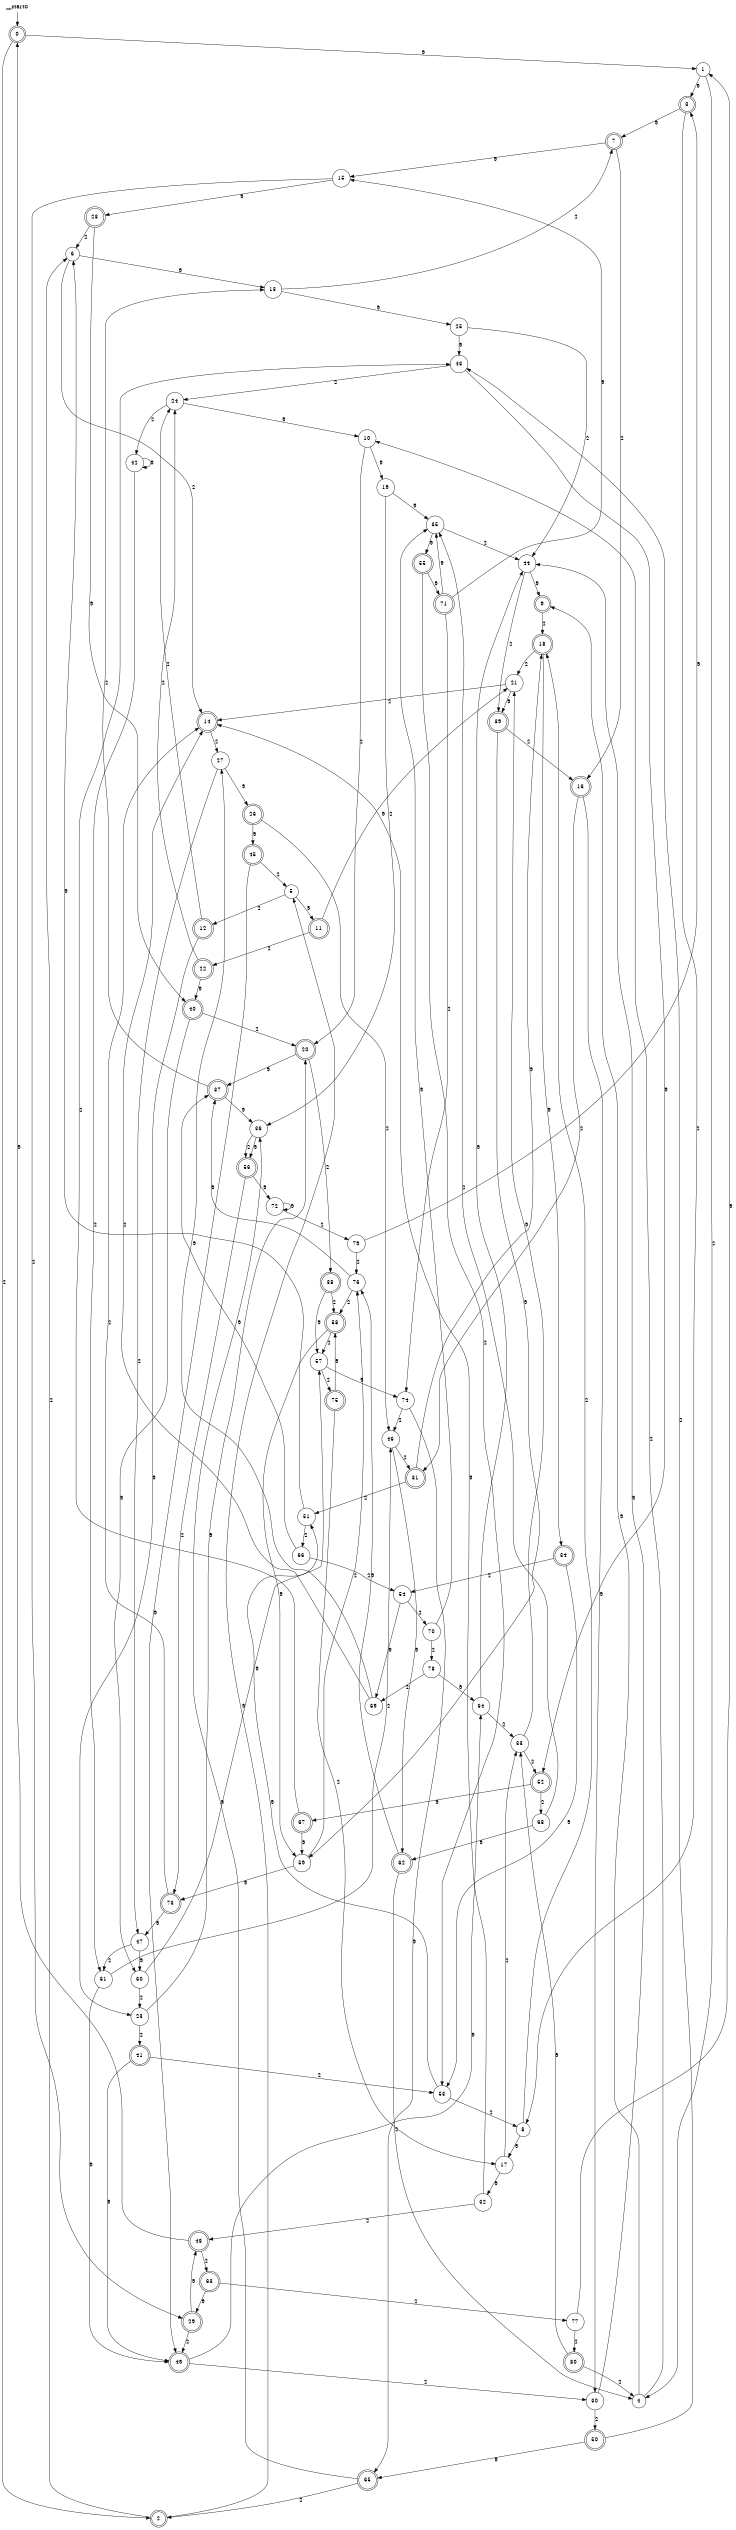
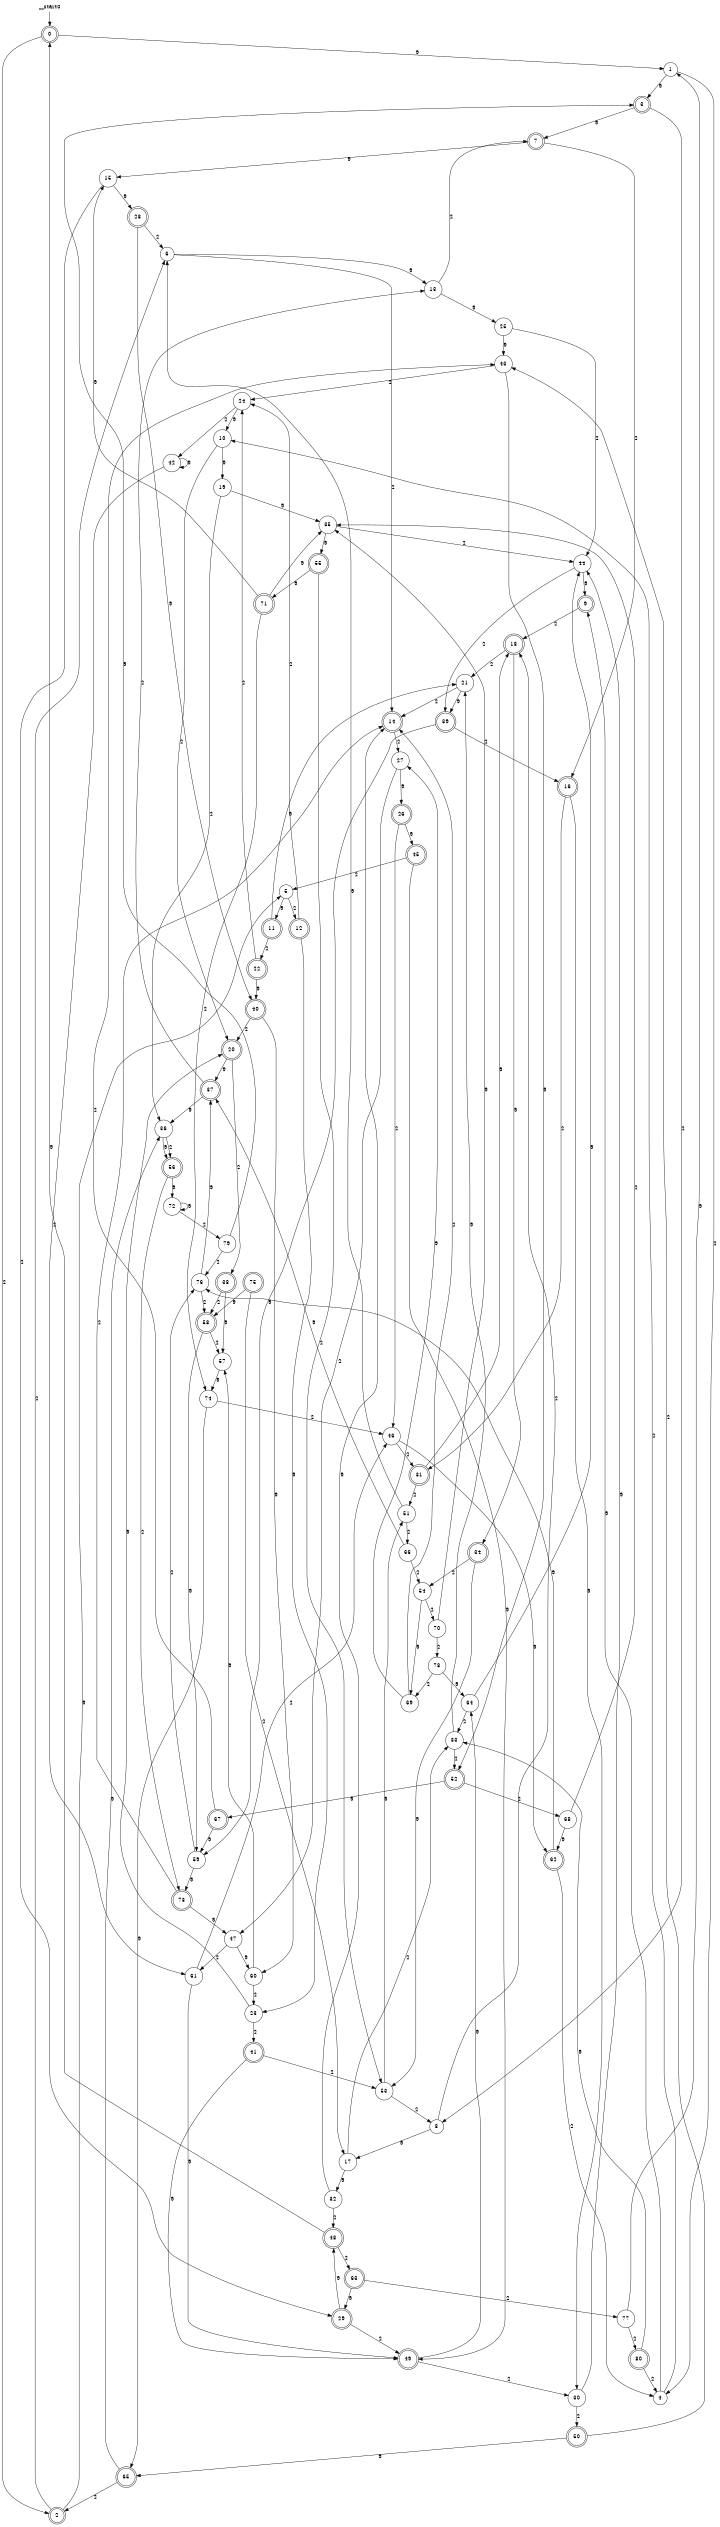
  digraph {
    node [shape=circle]
    n1 [label=0 shape=doublecircle]
    n2 [label=1]
    n3 [label=2 shape=doublecircle]
    n4 [label=3 shape=doublecircle]
    n5 [label=4]
    n6 [label=5]
    n7 [label=6]
    n8 [label=7 shape=doublecircle]
    n9 [label=8]
    n10 [label=9 shape=doublecircle]
    n11 [label=10]
    n12 [label=11 shape=doublecircle]
    n13 [label=12 shape=doublecircle]
    n14 [label=13]
    n15 [label=14 shape=doublecircle]
    n16 [label=15]
    n17 [label=16 shape=doublecircle]
    n18 [label=17]
    n19 [label=18 shape=doublecircle]
    n20 [label=19]
    n21 [label=20 shape=doublecircle]
    n22 [label=21]
    n23 [label=22 shape=doublecircle]
    n24 [label=23]
    n25 [label=24]
    n26 [label=25]
    n27 [label=27]
    n28 [label=28 shape=doublecircle]
    n29 [label=29 shape=doublecircle]
    n30 [label=30]
    n31 [label=31 shape=doublecircle]
    n32 [label=32]
    n33 [label=33]
    n34 [label=34 shape=doublecircle]
    n35 [label=35]
    n36 [label=36]
    n37 [label=37 shape=doublecircle]
    n38 [label=38 shape=doublecircle]
    n39 [label=39 shape=doublecircle]
    n40 [label=40 shape=doublecircle]
    n41 [label=41 shape=doublecircle]
    n42 [label=42]
    n43 [label=43]
    n44 [label=44]
    n45 [label=26 shape=doublecircle]
    n46 [label=45 shape=doublecircle]
    n47 [label=46]
    n48 [label=47]
    n49 [label=48 shape=doublecircle]
    n50 [label=49 shape=doublecircle]
    n51 [label=50 shape=doublecircle]
    n52 [label=51]
    n53 [label=52 shape=doublecircle]
    n54 [label=53]
    n55 [label=54]
    n56 [label=55 shape=doublecircle]
    n57 [label=56 shape=doublecircle]
    n58 [label=57]
    n59 [label=58 shape=doublecircle]
    n60 [label=59]
    n61 [label=60]
    n62 [label=61]
    n63 [label=62 shape=doublecircle]
    n64 [label=63 shape=doublecircle]
    n65 [label=64]
    n66 [label=65 shape=doublecircle]
    n67 [label=66]
    n68 [label=67 shape=doublecircle]
    n69 [label=68]
    n70 [label=69]
    n71 [label=70]
    n72 [label=71 shape=doublecircle]
    n73 [label=72]
    n74 [label=73 shape=doublecircle]
    n75 [label=74]
    n76 [label=75 shape=doublecircle]
    n77 [label=76]
    n78 [label=77]
    n79 [label=78]
    n80 [label=79]
    n81 [label=80 shape=doublecircle]
    __start0 [height=0 shape=none width=0]
    n1 -> n2 [label=9]
    n1 -> n3 [label=2]
    n2 -> n4 [label=9]
    n2 -> n5 [label=2]
    n3 -> n6 [label=9]
    n3 -> n7 [label=2]
    n4 -> n8 [label=9]
    n4 -> n9 [label=2]
    n5 -> n10 [label=9]
    n5 -> n11 [label=2]
    n6 -> n12 [label=9]
    n6 -> n13 [label=2]
    n7 -> n14 [label=9]
    n7 -> n15 [label=2]
    n8 -> n16 [label=9]
    n8 -> n17 [label=2]
    n9 -> n18 [label=9]
    n9 -> n19 [label=2]
    n10 -> n19 [label=2]
    n11 -> n20 [label=9]
    n11 -> n21 [label=2]
    n12 -> n22 [label=9]
    n12 -> n23 [label=2]
    n13 -> n24 [label=9]
    n13 -> n25 [label=2]
    n14 -> n8 [label=2]
    n14 -> n26 [label=9]
    n15 -> n27 [label=2]
    n16 -> n28 [label=9]
    n16 -> n29 [label=2]
    n17 -> n30 [label=9]
    n17 -> n31 [label=2]
    n18 -> n32 [label=9]
    n18 -> n33 [label=2]
    n19 -> n22 [label=2]
    n19 -> n34 [label=9]
    n20 -> n35 [label=9]
    n20 -> n36 [label=2]
    n21 -> n37 [label=9]
    n21 -> n38 [label=2]
    n22 -> n15 [label=2]
    n22 -> n39 [label=9]
    n23 -> n25 [label=2]
    n23 -> n40 [label=9]
    n24 -> n21 [label=9]
    n24 -> n41 [label=2]
    n25 -> n11 [label=9]
    n25 -> n42 [label=2]
    n26 -> n43 [label=9]
    n26 -> n44 [label=2]
    n27 -> n45 [label=9]
    n27 -> n48 [label=2]
    n28 -> n7 [label=2]
    n28 -> n40 [label=9]
    n29 -> n49 [label=9]
    n29 -> n50 [label=2]
    n30 -> n44 [label=9]
    n30 -> n51 [label=2]
    n31 -> n19 [label=9]
    n31 -> n52 [label=2]
    n32 -> n15 [label=9]
    n32 -> n49 [label=2]
    n33 -> n22 [label=9]
    n33 -> n53 [label=2]
    n34 -> n54 [label=9]
    n34 -> n55 [label=2]
    n35 -> n44 [label=2]
    n35 -> n56 [label=9]
    n36 -> n57 [label=9]
    n36 -> n57 [label=2]
    n37 -> n14 [label=2]
    n37 -> n36 [label=9]
    n38 -> n58 [label=9]
    n38 -> n59 [label=2]
    n39 -> n17 [label=2]
    n39 -> n60 [label=9]
    n40 -> n21 [label=2]
    n40 -> n61 [label=9]
    n41 -> n50 [label=9]
    n41 -> n54 [label=2]
    n42 -> n42 [label=9]
    n42 -> n62 [label=2]
    n43 -> n25 [label=2]
    n43 -> n53 [label=9]
    n44 -> n10 [label=9]
    n44 -> n39 [label=2]
    n45 -> n46 [label=9]
    n45 -> n47 [label=2]
    n46 -> n6 [label=2]
    n46 -> n50 [label=9]
    n47 -> n31 [label=2]
    n47 -> n63 [label=9]
    n48 -> n61 [label=9]
    n48 -> n62 [label=2]
    n49 -> n1 [label=9]
    n49 -> n64 [label=2]
    n50 -> n30 [label=2]
    n50 -> n65 [label=9]
    n51 -> n43 [label=2]
    n51 -> n66 [label=9]
    n52 -> n7 [label=9]
    n52 -> n67 [label=2]
    n53 -> n68 [label=9]
    n53 -> n69 [label=2]
    n54 -> n9 [label=2]
    n54 -> n52 [label=9]
    n55 -> n70 [label=9]
    n55 -> n71 [label=2]
    n56 -> n54 [label=2]
    n56 -> n72 [label=9]
    n57 -> n73 [label=9]
    n57 -> n74 [label=2]
    n58 -> n75 [label=9]
-   n58 -> n76 [label=2]
    n59 -> n58 [label=2]
    n59 -> n60 [label=9]
    n60 -> n74 [label=9]
    n60 -> n77 [label=2]
    n61 -> n24 [label=2]
    n61 -> n58 [label=9]
    n62 -> n47 [label=2]
    n62 -> n50 [label=9]
    n63 -> n5 [label=2]
    n63 -> n77 [label=9]
    n64 -> n29 [label=9]
    n64 -> n78 [label=2]
    n65 -> n33 [label=2]
    n65 -> n44 [label=9]
    n66 -> n3 [label=2]
    n66 -> n36 [label=9]
    n67 -> n37 [label=9]
    n67 -> n55 [label=2]
    n68 -> n43 [label=2]
    n68 -> n60 [label=9]
    n69 -> n35 [label=2]
    n69 -> n63 [label=9]
    n70 -> n15 [label=2]
    n70 -> n27 [label=9]
    n71 -> n35 [label=9]
    n71 -> n79 [label=2]
    n72 -> n16 [label=9]
    n72 -> n35 [label=9]
    n72 -> n75 [label=2]
    n73 -> n73 [label=9]
    n73 -> n80 [label=2]
    n74 -> n15 [label=2]
    n74 -> n48 [label=9]
    n75 -> n47 [label=2]
    n75 -> n66 [label=9]
    n76 -> n18 [label=2]
    n76 -> n59 [label=9]
    n77 -> n37 [label=9]
    n77 -> n59 [label=2]
    n78 -> n2 [label=9]
    n78 -> n81 [label=2]
    n79 -> n65 [label=9]
    n79 -> n70 [label=2]
    n80 -> n4 [label=9]
    n80 -> n77 [label=2]
    n81 -> n5 [label=2]
    n81 -> n33 [label=9]
    __start0 -> n1
  }
